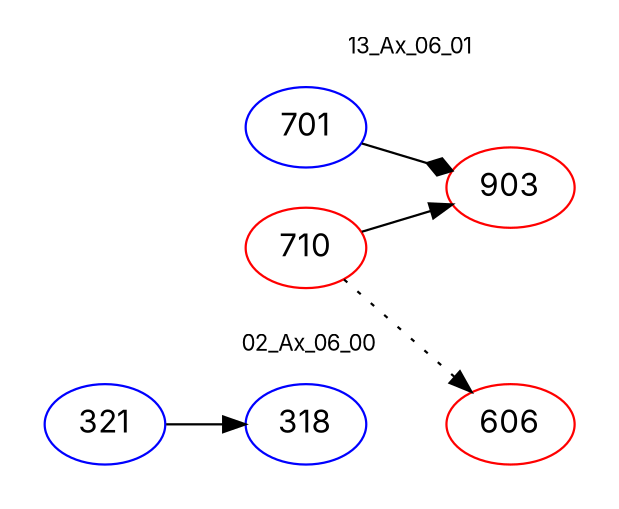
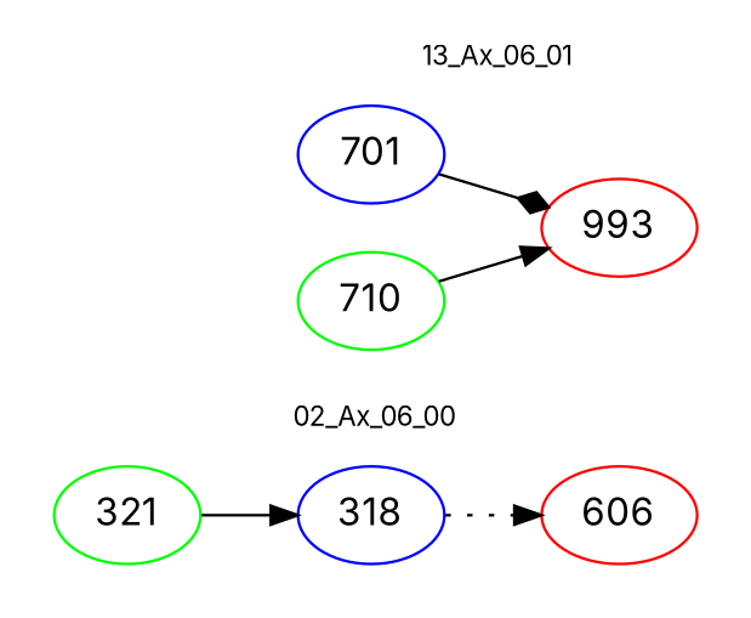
  digraph {
    fontname=Inter
    rankdir=LR
    node [color=green fontname=Inter]
    edge [arrowhead=normal color=black fontname=Inter style=solid]
-   n1 [color=red label=710]
+   n1 [label=710]
    n2 [color=blue label=701]
-   n3 [color=red label=903]
-   n4 [color=blue label=321]
+   n3 [color=red label=993]
+   n4 [label=321]
    n5 [color=blue label=318]
    n6 [color=red label=606]
    subgraph cluster_1 {
      color=white
      fontsize=10
      label="13_Ax_06_01"
      n1
      n2
      n3
    }
    subgraph cluster_2 {
      color=white
      fontsize=10
      label="02_Ax_06_00"
      n4
      n5
      n6
    }
    n1 -> n3
    n2 -> n3 [arrowhead=diamond]
    n4 -> n5
-   n1 -> n6 [style=dotted]
+   n5 -> n6 [style=dotted]
  }
